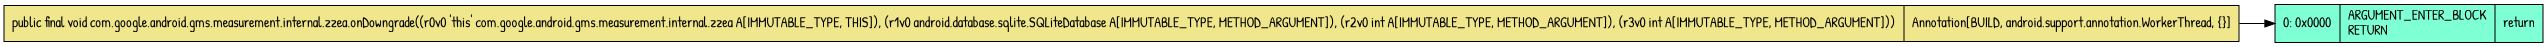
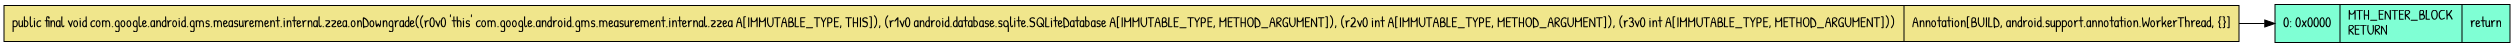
  digraph {
    rankdir=LR
    fontname="Patrick Hand"
    node [shape=record style=filled fontname="Patrick Hand"]
-   n1 [label="{0\:\ 0x0000|ARGUMENT_ENTER_BLOCK\lRETURN\l|return\l}" fillcolor=aquamarine]
+   n1 [label="{0\:\ 0x0000|MTH_ENTER_BLOCK\lRETURN\l|return\l}" fillcolor=aquamarine]
    n2 [label="{public final void com.google.android.gms.measurement.internal.zzea.onDowngrade((r0v0 'this' com.google.android.gms.measurement.internal.zzea A[IMMUTABLE_TYPE, THIS]), (r1v0 android.database.sqlite.SQLiteDatabase A[IMMUTABLE_TYPE, METHOD_ARGUMENT]), (r2v0 int A[IMMUTABLE_TYPE, METHOD_ARGUMENT]), (r3v0 int A[IMMUTABLE_TYPE, METHOD_ARGUMENT]))  | Annotation[BUILD, android.support.annotation.WorkerThread, \{\}]\l}" fillcolor=khaki]
    n2 -> n1 [fontname="Patrick Hand"]
  }
